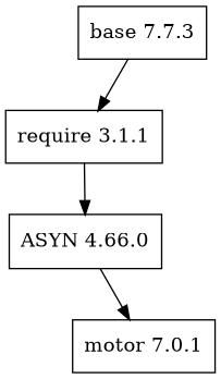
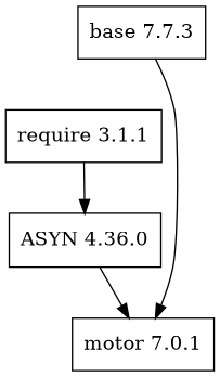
  digraph {
    node [shape=record]
    n1 [label="base 7.7.3"]
    n2 [label="require 3.1.1"]
-   n3 [label="ASYN 4.66.0"]
+   n3 [label="ASYN 4.36.0"]
    n4 [label="motor 7.0.1"]
-   n1 -> n2
+   n1 -> n4
    n2 -> n3
    n3 -> n4
  }
